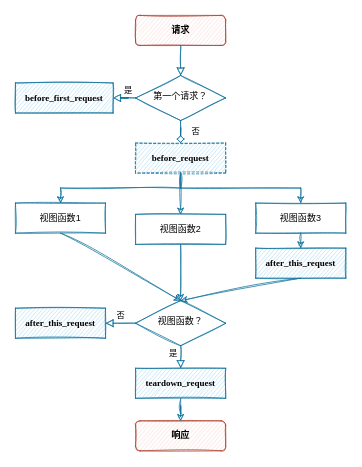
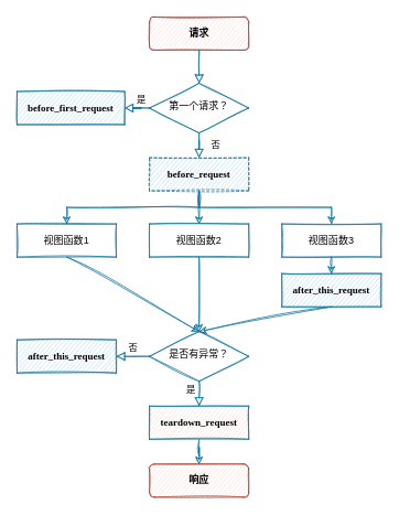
  <mxCell id="0" />
  <mxCell id="1" parent="0" />
  <mxCell id="2" value="" style="rounded=0;html=1;jettySize=auto;orthogonalLoop=1;fontSize=11;endArrow=block;endFill=0;endSize=8;strokeWidth=1;shadow=0;labelBackgroundColor=none;edgeStyle=orthogonalEdgeStyle;sketch=1;fillColor=#b1ddf0;strokeColor=#10739e;" parent="1" source="3" target="6" edge="1"><mxGeometry relative="1" as="geometry" /></mxCell>
  <mxCell id="3" value="请求" style="rounded=1;whiteSpace=wrap;html=1;fontSize=12;glass=0;strokeWidth=1;shadow=0;sketch=1;fontStyle=1;fillColor=#fad9d5;strokeColor=#ae4132;" parent="1" vertex="1"><mxGeometry x="180" y="20" width="120" height="40" as="geometry" /></mxCell>
- <mxCell id="4" value="否" style="rounded=0;html=1;jettySize=auto;orthogonalLoop=1;fontSize=11;endArrow=diamond;endFill=0;endSize=8;strokeWidth=1;shadow=0;labelBackgroundColor=none;edgeStyle=orthogonalEdgeStyle;sketch=1;entryX=0.5;entryY=0;entryDx=0;entryDy=0;fillColor=#b1ddf0;strokeColor=#10739e;" parent="1" source="6" target="12" edge="1"><mxGeometry y="-20" relative="1" as="geometry"><mxPoint as="offset" /><mxPoint x="250" y="300" as="targetPoint" /><Array as="points" /></mxGeometry></mxCell>
+ <mxCell id="4" value="否" style="rounded=0;html=1;jettySize=auto;orthogonalLoop=1;fontSize=11;endArrow=block;endFill=0;endSize=8;strokeWidth=1;shadow=0;labelBackgroundColor=none;edgeStyle=orthogonalEdgeStyle;sketch=1;entryX=0.5;entryY=0;entryDx=0;entryDy=0;fillColor=#b1ddf0;strokeColor=#10739e;" parent="1" source="6" target="12" edge="1"><mxGeometry y="-20" relative="1" as="geometry"><mxPoint as="offset" /><mxPoint x="250" y="300" as="targetPoint" /><Array as="points" /></mxGeometry></mxCell>
  <mxCell id="5" value="是" style="edgeStyle=orthogonalEdgeStyle;rounded=0;html=1;jettySize=auto;orthogonalLoop=1;fontSize=11;endArrow=block;endFill=0;endSize=8;strokeWidth=1;shadow=0;labelBackgroundColor=none;sketch=1;fillColor=#b1ddf0;strokeColor=#10739e;" parent="1" source="6" target="7" edge="1"><mxGeometry x="0.202" y="-10" relative="1" as="geometry"><mxPoint as="offset" /></mxGeometry></mxCell>
  <mxCell id="6" value="第一个请求？" style="rhombus;whiteSpace=wrap;html=1;shadow=0;fontFamily=Helvetica;fontSize=12;align=center;strokeWidth=1;spacing=6;spacingTop=-4;sketch=1;fillColor=none;strokeColor=#10739e;" parent="1" vertex="1"><mxGeometry x="180" y="100" width="120" height="60" as="geometry" /></mxCell>
  <mxCell id="7" value="before_first_request" style="rounded=0;whiteSpace=wrap;html=1;fontSize=12;glass=0;strokeWidth=1;shadow=0;sketch=1;fontFamily=Comic Sans MS;fontStyle=1;fillColor=#b1ddf0;strokeColor=#10739e;" parent="1" vertex="1"><mxGeometry x="20" y="110" width="130" height="40" as="geometry" /></mxCell>
  <mxCell id="8" value="否" style="rounded=0;html=1;jettySize=auto;orthogonalLoop=1;fontSize=11;endArrow=block;endFill=0;endSize=8;strokeWidth=1;shadow=0;labelBackgroundColor=none;edgeStyle=orthogonalEdgeStyle;sketch=1;entryX=1;entryY=0.5;entryDx=0;entryDy=0;fillColor=#b1ddf0;strokeColor=#10739e;" parent="1" source="9" target="23" edge="1"><mxGeometry y="-10" relative="1" as="geometry"><mxPoint as="offset" /><mxPoint x="547" y="230" as="targetPoint" /><Array as="points" /></mxGeometry></mxCell>
- <mxCell id="9" value="视图函数？" style="rhombus;whiteSpace=wrap;html=1;shadow=0;fontFamily=Helvetica;fontSize=12;align=center;strokeWidth=1;spacing=6;spacingTop=-4;sketch=1;fillColor=none;strokeColor=#10739e;" parent="1" vertex="1"><mxGeometry x="180" y="400" width="120" height="60" as="geometry" /></mxCell>
+ <mxCell id="9" value="是否有异常？" style="rhombus;whiteSpace=wrap;html=1;shadow=0;fontFamily=Helvetica;fontSize=12;align=center;strokeWidth=1;spacing=6;spacingTop=-4;sketch=1;fillColor=none;strokeColor=#10739e;" parent="1" vertex="1"><mxGeometry x="180" y="400" width="120" height="60" as="geometry" /></mxCell>
  <mxCell id="10" value="响应" style="rounded=1;whiteSpace=wrap;html=1;fontSize=12;glass=0;strokeWidth=1;shadow=0;sketch=1;fontStyle=1;fillColor=#fad9d5;strokeColor=#ae4132;" parent="1" vertex="1"><mxGeometry x="180" y="560" width="120" height="40" as="geometry" /></mxCell>
  <mxCell id="11" value="" style="edgeStyle=orthogonalEdgeStyle;rounded=0;sketch=1;hachureGap=4;jiggle=2;orthogonalLoop=1;jettySize=auto;html=1;fontFamily=Comic Sans MS;fontSize=16;fillColor=#b1ddf0;strokeColor=#10739e;" parent="1" source="12" target="14" edge="1"><mxGeometry relative="1" as="geometry" /></mxCell>
  <mxCell id="12" value="before_request" style="rounded=0;whiteSpace=wrap;html=1;fontSize=12;glass=0;strokeWidth=1;shadow=0;sketch=1;fontFamily=Comic Sans MS;fontStyle=1;fillColor=#b1ddf0;strokeColor=#10739e;dashed=1;" parent="1" vertex="1"><mxGeometry x="180" y="190" width="120" height="40" as="geometry" /></mxCell>
  <mxCell id="13" value="视图函数1" style="rounded=0;whiteSpace=wrap;html=1;fontSize=12;glass=0;strokeWidth=1;shadow=0;sketch=1;fillColor=none;strokeColor=#10739e;" parent="1" vertex="1"><mxGeometry x="20" y="270" width="120" height="40" as="geometry" /></mxCell>
- <mxCell id="14" value="视图函数2" style="rounded=0;whiteSpace=wrap;html=1;fontSize=12;glass=0;strokeWidth=1;shadow=0;sketch=1;fillColor=none;strokeColor=#10739e;" parent="1" vertex="1"><mxGeometry x="180" y="285" width="120" height="40" as="geometry" /></mxCell>
+ <mxCell id="14" value="视图函数2" style="rounded=0;whiteSpace=wrap;html=1;fontSize=12;glass=0;strokeWidth=1;shadow=0;sketch=1;fillColor=none;strokeColor=#10739e;" parent="1" vertex="1"><mxGeometry x="180" y="270" width="120" height="40" as="geometry" /></mxCell>
  <mxCell id="15" value="" style="edgeStyle=orthogonalEdgeStyle;rounded=0;sketch=1;hachureGap=4;jiggle=2;orthogonalLoop=1;jettySize=auto;html=1;fontFamily=Comic Sans MS;fontSize=16;fillColor=#b1ddf0;strokeColor=#10739e;" parent="1" source="16" edge="1"><mxGeometry relative="1" as="geometry"><mxPoint x="400" y="330" as="targetPoint" /></mxGeometry></mxCell>
  <mxCell id="16" value="视图函数3" style="rounded=0;whiteSpace=wrap;html=1;fontSize=12;glass=0;strokeWidth=1;shadow=0;sketch=1;fillColor=none;strokeColor=#10739e;" parent="1" vertex="1"><mxGeometry x="340" y="270" width="120" height="40" as="geometry" /></mxCell>
  <mxCell id="17" value="" style="edgeStyle=orthogonalEdgeStyle;rounded=0;sketch=1;hachureGap=4;jiggle=2;orthogonalLoop=1;jettySize=auto;html=1;fontFamily=Comic Sans MS;fontSize=16;entryX=0.5;entryY=0;entryDx=0;entryDy=0;exitX=0.5;exitY=1;exitDx=0;exitDy=0;fillColor=#b1ddf0;strokeColor=#10739e;" parent="1" source="12" target="13" edge="1"><mxGeometry relative="1" as="geometry"><mxPoint x="250" y="240" as="sourcePoint" /><mxPoint x="250" y="280" as="targetPoint" /><Array as="points"><mxPoint x="240" y="250" /><mxPoint x="80" y="250" /></Array></mxGeometry></mxCell>
  <mxCell id="18" value="" style="edgeStyle=orthogonalEdgeStyle;rounded=0;sketch=1;hachureGap=4;jiggle=2;orthogonalLoop=1;jettySize=auto;html=1;fontFamily=Comic Sans MS;fontSize=16;entryX=0.5;entryY=0;entryDx=0;entryDy=0;exitX=0.5;exitY=1;exitDx=0;exitDy=0;fillColor=#b1ddf0;strokeColor=#10739e;" parent="1" source="12" target="16" edge="1"><mxGeometry relative="1" as="geometry"><mxPoint x="250" y="240" as="sourcePoint" /><mxPoint x="150" y="280" as="targetPoint" /><Array as="points"><mxPoint x="240" y="250" /><mxPoint x="400" y="250" /></Array></mxGeometry></mxCell>
  <mxCell id="19" value="after_this_request" style="rounded=0;whiteSpace=wrap;html=1;fontSize=12;glass=0;strokeWidth=1;shadow=0;sketch=1;fontFamily=Comic Sans MS;fontStyle=1;fillColor=#b1ddf0;strokeColor=#10739e;" parent="1" vertex="1"><mxGeometry x="340" y="330" width="120" height="40" as="geometry" /></mxCell>
  <mxCell id="20" value="" style="endArrow=classic;html=1;rounded=0;sketch=1;hachureGap=4;jiggle=2;fontFamily=Comic Sans MS;fontSize=16;exitX=0.5;exitY=1;exitDx=0;exitDy=0;entryX=0.5;entryY=0;entryDx=0;entryDy=0;fillColor=#b1ddf0;strokeColor=#10739e;" parent="1" source="13" target="9" edge="1"><mxGeometry width="50" height="50" relative="1" as="geometry"><mxPoint x="70" y="420" as="sourcePoint" /><mxPoint x="380" y="330" as="targetPoint" /></mxGeometry></mxCell>
  <mxCell id="21" value="" style="endArrow=classic;html=1;rounded=0;sketch=1;hachureGap=4;jiggle=2;fontFamily=Comic Sans MS;fontSize=16;exitX=0.5;exitY=1;exitDx=0;exitDy=0;entryX=0.5;entryY=0;entryDx=0;entryDy=0;fillColor=#b1ddf0;strokeColor=#10739e;" parent="1" source="14" target="9" edge="1"><mxGeometry width="50" height="50" relative="1" as="geometry"><mxPoint x="110" y="350" as="sourcePoint" /><mxPoint x="240" y="470" as="targetPoint" /></mxGeometry></mxCell>
  <mxCell id="22" value="" style="endArrow=classic;html=1;rounded=0;sketch=1;hachureGap=4;jiggle=2;fontFamily=Comic Sans MS;fontSize=16;exitX=0.5;exitY=1;exitDx=0;exitDy=0;entryX=0.5;entryY=0;entryDx=0;entryDy=0;fillColor=#b1ddf0;strokeColor=#10739e;" parent="1" source="19" target="9" edge="1"><mxGeometry width="50" height="50" relative="1" as="geometry"><mxPoint x="120" y="360" as="sourcePoint" /><mxPoint x="260" y="490" as="targetPoint" /></mxGeometry></mxCell>
  <mxCell id="23" value="after_this_request" style="rounded=0;whiteSpace=wrap;html=1;fontSize=12;glass=0;strokeWidth=1;shadow=0;sketch=1;fontFamily=Comic Sans MS;fontStyle=1;fillColor=#b1ddf0;strokeColor=#10739e;" parent="1" vertex="1"><mxGeometry x="20" y="410" width="120" height="40" as="geometry" /></mxCell>
  <mxCell id="24" value="是" style="rounded=0;html=1;jettySize=auto;orthogonalLoop=1;fontSize=11;endArrow=block;endFill=0;endSize=8;strokeWidth=1;shadow=0;labelBackgroundColor=none;edgeStyle=orthogonalEdgeStyle;sketch=1;exitX=0.5;exitY=1;exitDx=0;exitDy=0;entryX=0.5;entryY=0;entryDx=0;entryDy=0;fillColor=#b1ddf0;strokeColor=#10739e;" parent="1" source="9" target="26" edge="1"><mxGeometry x="-0.333" y="-10" relative="1" as="geometry"><mxPoint as="offset" /><mxPoint x="190" y="480" as="sourcePoint" /><mxPoint x="240" y="540" as="targetPoint" /><Array as="points" /></mxGeometry></mxCell>
  <mxCell id="25" value="" style="edgeStyle=orthogonalEdgeStyle;rounded=0;sketch=1;hachureGap=4;jiggle=2;orthogonalLoop=1;jettySize=auto;html=1;fontFamily=Comic Sans MS;fontSize=16;fillColor=#b1ddf0;strokeColor=#10739e;" parent="1" source="26" target="10" edge="1"><mxGeometry relative="1" as="geometry" /></mxCell>
- <mxCell id="26" value="teardown_request" style="rounded=0;whiteSpace=wrap;html=1;fontSize=12;glass=0;strokeWidth=1;shadow=0;sketch=1;fontFamily=Comic Sans MS;fontStyle=1;fillColor=#b1ddf0;strokeColor=#10739e;" parent="1" vertex="1"><mxGeometry x="180" y="490" width="120" height="40" as="geometry" /></mxCell>
+ <mxCell id="26" value="teardown_request" style="rounded=0;whiteSpace=wrap;html=1;fontSize=12;glass=0;strokeWidth=1;shadow=0;sketch=1;fontFamily=Comic Sans MS;fontStyle=1;fillColor=#fad9d5;strokeColor=#10739e;" parent="1" vertex="1"><mxGeometry x="180" y="490" width="120" height="40" as="geometry" /></mxCell>
